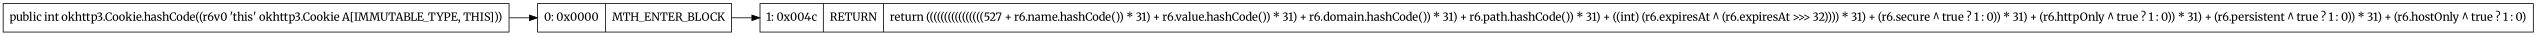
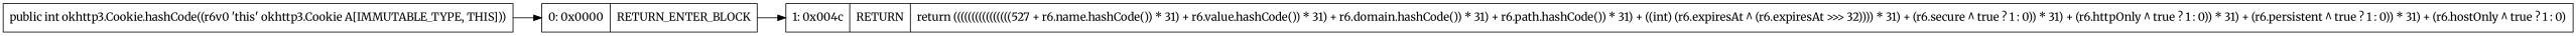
  digraph {
    rankdir=LR
    fontname=Merriweather
    node [shape=record fontname=Merriweather]
    edge [fontname=Merriweather]
-   n1 [label="{0\:\ 0x0000|MTH_ENTER_BLOCK\l}"]
+   n1 [label="{0\:\ 0x0000|RETURN_ENTER_BLOCK\l}"]
    n2 [label="{1\:\ 0x004c|RETURN\l|return ((((((((((((((((527 + r6.name.hashCode()) * 31) + r6.value.hashCode()) * 31) + r6.domain.hashCode()) * 31) + r6.path.hashCode()) * 31) + ((int) (r6.expiresAt ^ (r6.expiresAt \>\>\> 32)))) * 31) + (r6.secure ^ true ? 1 : 0)) * 31) + (r6.httpOnly ^ true ? 1 : 0)) * 31) + (r6.persistent ^ true ? 1 : 0)) * 31) + (r6.hostOnly ^ true ? 1 : 0)\l}"]
    n3 [label="{public int okhttp3.Cookie.hashCode((r6v0 'this' okhttp3.Cookie A[IMMUTABLE_TYPE, THIS])) }"]
    n1 -> n2
    n3 -> n1
  }
